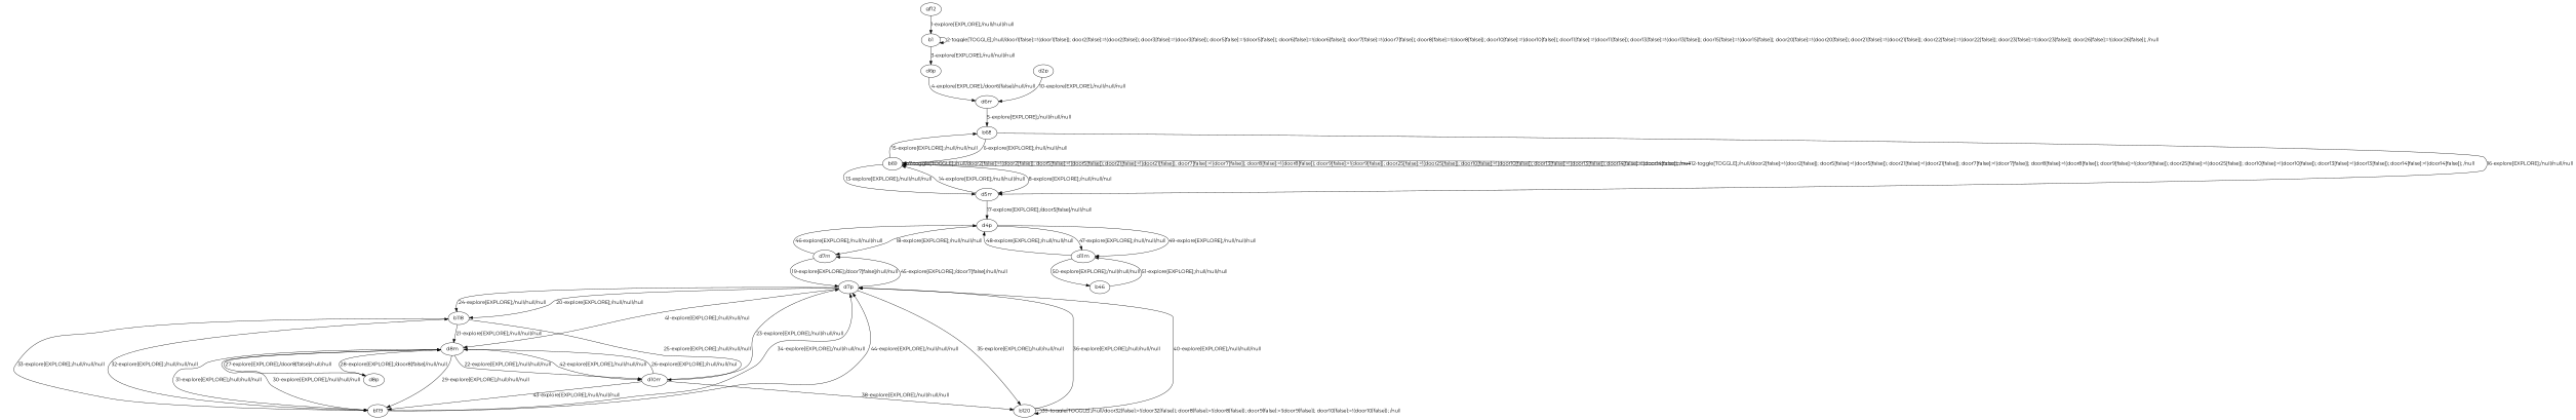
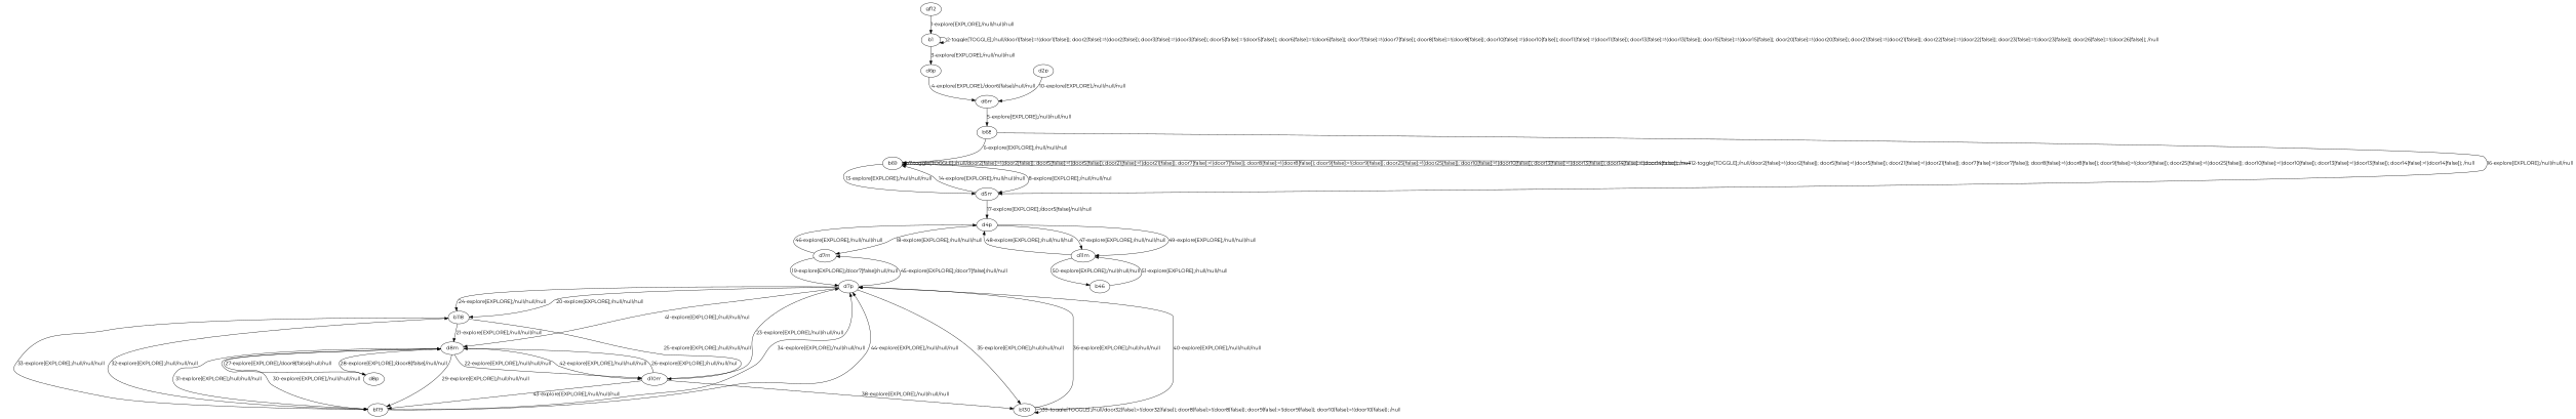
  digraph {
    fontname=Montserrat
    node [fontname=Montserrat]
    edge [fontname=Montserrat]
    gf12
    b1
    d6p
    d6m
    b68
    b69
    d5m
    n8 [label=d4p]
    d2p
    d7m
    d11m
    d7p
    b46
    b118
    d8m
-   b120
+   b120 [label=b130]
    d10m
    b119
    d8p
    gf12 -> b1 [label="1-explore[EXPLORE];/null/null/null"]
    b1 -> b1 [label="2-toggle[TOGGLE];/null/door1[false]:=!(door1[false]); door2[false]:=!(door2[false]); door3[false]:=!(door3[false]); door5[false]:=!(door5[false]); door6[false]:=!(door6[false]); door7[false]:=!(door7[false]); door8[false]:=!(door8[false]); door10[false]:=!(door10[false]); door11[false]:=!(door11[false]); door13[false]:=!(door13[false]); door15[false]:=!(door15[false]); door20[false]:=!(door20[false]); door21[false]:=!(door21[false]); door22[false]:=!(door22[false]); door23[false]:=!(door23[false]); door26[false]:=!(door26[false]); /null"]
    b1 -> d6p [label="3-explore[EXPLORE];/null/null/null"]
    d6p -> d6m [label="4-explore[EXPLORE];/door6[false]/null/null"]
    d6m -> b68 [label="5-explore[EXPLORE];/null/null/null"]
    b68 -> b69 [label="6-explore[EXPLORE];/null/null/null"]
    b68 -> d5m [label="16-explore[EXPLORE];/null/null/null"]
-   b69 -> b68 [label="15-explore[EXPLORE];/null/null/null"]
    b69 -> b69 [label="7-toggle[TOGGLE];/null/door2[false]:=!(door2[false]); door5[false]:=!(door5[false]); door21[false]:=!(door21[false]); door7[false]:=!(door7[false]); door8[false]:=!(door8[false]); door9[false]:=!(door9[false]); door25[false]:=!(door25[false]); door10[false]:=!(door10[false]); door13[false]:=!(door13[false]); door14[false]:=!(door14[false]); /null"]
    b69 -> b69 [label="12-toggle[TOGGLE];/null/door2[false]:=!(door2[false]); door5[false]:=!(door5[false]); door21[false]:=!(door21[false]); door7[false]:=!(door7[false]); door8[false]:=!(door8[false]); door9[false]:=!(door9[false]); door25[false]:=!(door25[false]); door10[false]:=!(door10[false]); door13[false]:=!(door13[false]); door14[false]:=!(door14[false]); /null"]
    b69 -> d5m [label="8-explore[EXPLORE];/null/null/null"]
    b69 -> d5m [label="13-explore[EXPLORE];/null/null/null"]
    d5m -> b69 [label="14-explore[EXPLORE];/null/null/null"]
    d5m -> n8 [label="17-explore[EXPLORE];/door5[false]/null/null"]
    n8 -> d7m [label="18-explore[EXPLORE];/null/null/null"]
    n8 -> d11m [label="47-explore[EXPLORE];/null/null/null"]
    n8 -> d11m [label="49-explore[EXPLORE];/null/null/null"]
    d2p -> d6m [label="10-explore[EXPLORE];/null/null/null"]
    d7m -> n8 [label="46-explore[EXPLORE];/null/null/null"]
    d7m -> d7p [label="19-explore[EXPLORE];/door7[false]/null/null"]
    d11m -> n8 [label="48-explore[EXPLORE];/null/null/null"]
    d11m -> b46 [label="50-explore[EXPLORE];/null/null/null"]
    d7p -> d7m [label="45-explore[EXPLORE];/door7[false]/null/null"]
    d7p -> b118 [label="20-explore[EXPLORE];/null/null/null"]
    d7p -> b118 [label="24-explore[EXPLORE];/null/null/null"]
    d7p -> d8m [label="41-explore[EXPLORE];/null/null/null"]
    d7p -> b120 [label="35-explore[EXPLORE];/null/null/null"]
    b46 -> d11m [label="51-explore[EXPLORE];/null/null/null"]
    b118 -> d8m [label="21-explore[EXPLORE];/null/null/null"]
    b118 -> d10m [label="25-explore[EXPLORE];/null/null/null"]
    b118 -> b119 [label="33-explore[EXPLORE];/null/null/null"]
    d8m -> d10m [label="22-explore[EXPLORE];/null/null/null"]
    d8m -> d10m [label="42-explore[EXPLORE];/null/null/null"]
    d8m -> b119 [label="29-explore[EXPLORE];/null/null/null"]
    d8m -> b119 [label="31-explore[EXPLORE];/null/null/null"]
    d8m -> d8p [label="27-explore[EXPLORE];/door8[false]/null/null"]
    b120 -> d7p [label="36-explore[EXPLORE];/null/null/null"]
    b120 -> d7p [label="40-explore[EXPLORE];/null/null/null"]
    b120 -> b120 [label="39-toggle[TOGGLE];/null/door32[false]:=!(door32[false]); door8[false]:=!(door8[false]); door9[false]:=!(door9[false]); door10[false]:=!(door10[false]); /null"]
    d10m -> d7p [label="23-explore[EXPLORE];/null/null/null"]
    d10m -> d8m [label="26-explore[EXPLORE];/null/null/null"]
    d10m -> b120 [label="38-explore[EXPLORE];/null/null/null"]
    d10m -> b119 [label="43-explore[EXPLORE];/null/null/null"]
    b119 -> d7p [label="34-explore[EXPLORE];/null/null/null"]
    b119 -> d7p [label="44-explore[EXPLORE];/null/null/null"]
    b119 -> b118 [label="32-explore[EXPLORE];/null/null/null"]
    b119 -> d8m [label="30-explore[EXPLORE];/null/null/null"]
    d8p -> d8m [label="28-explore[EXPLORE];/door8[false]/null/null"]
  }
